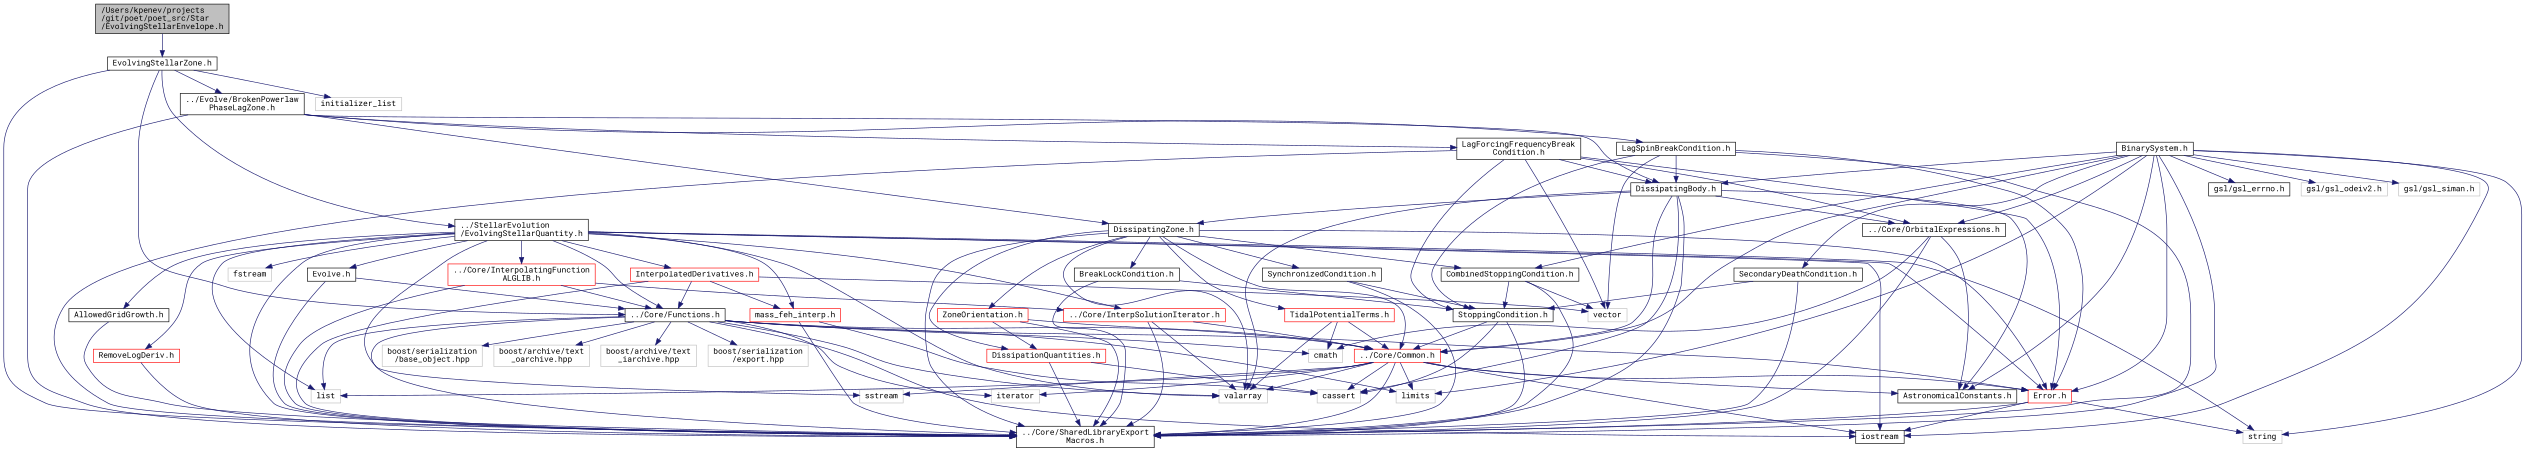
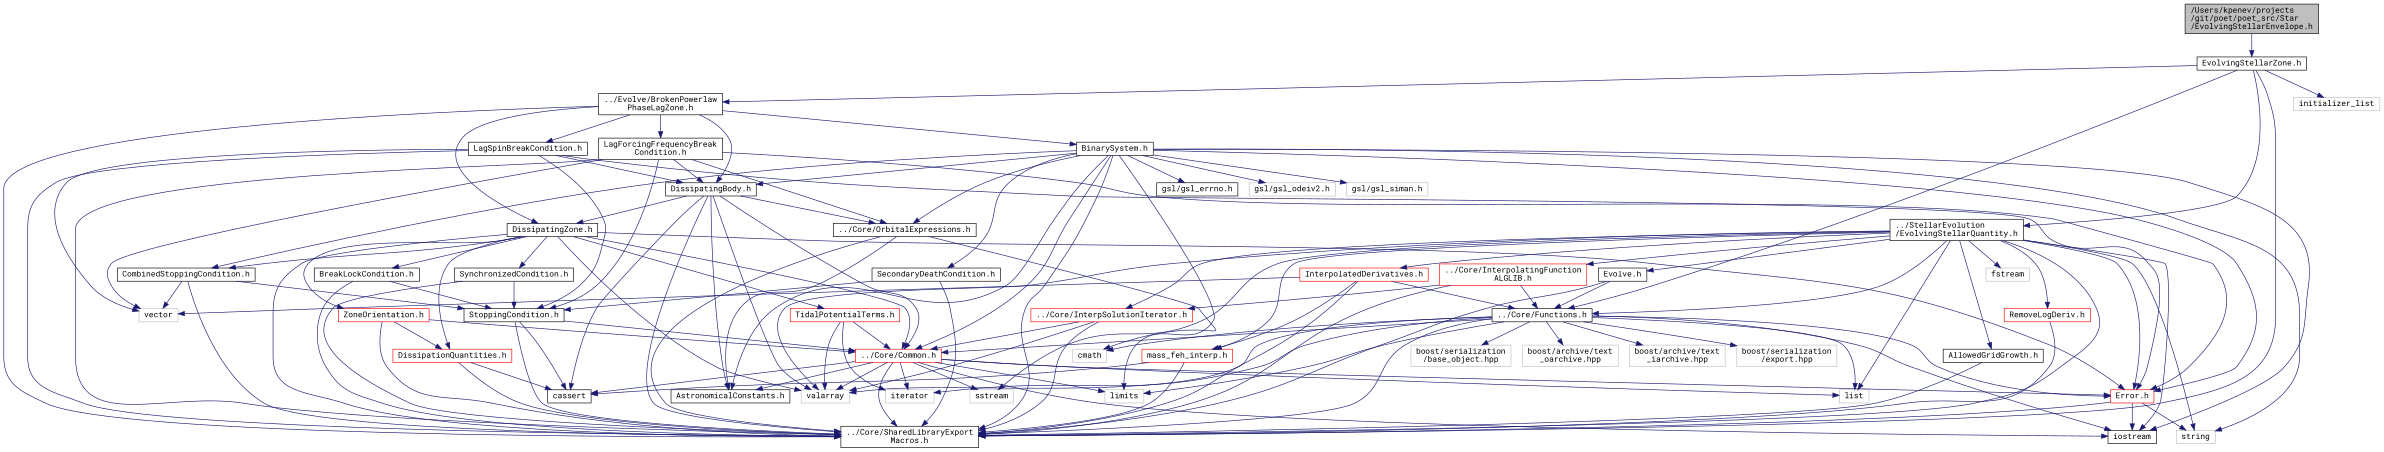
  digraph {
    fontname="Roboto Mono"
    node [color=black fillcolor=white fontname="Roboto Mono" fontsize=12 shape=record style=filled]
    edge [color=midnightblue fontname="Roboto Mono" fontsize=12 labelfontname=Helvetica labelfontsize=12 style=solid]
    n1 [fillcolor=grey75 fontcolor=black height=0.2 label="/Users/kpenev/projects\l/git/poet/poet_src/Star\l/EvolvingStellarEnvelope.h" width=0.4]
    n2 [height=0.2 label="EvolvingStellarZone.h" width=0.4]
    n3 [height=0.2 label="../Core/SharedLibraryExport\lMacros.h" width=0.4]
    n4 [height=0.2 label="../Evolve/BrokenPowerlaw\lPhaseLagZone.h" width=0.4]
    n5 [height=0.2 label="../Core/Functions.h" width=0.4]
    n6 [height=0.2 label="../StellarEvolution\l/EvolvingStellarQuantity.h" width=0.4]
    n7 [color=grey75 height=0.2 label=initializer_list width=0.4]
    n8 [height=0.2 label="DissipatingZone.h" width=0.4]
    n9 [height=0.2 label="DissipatingBody.h" width=0.4]
    n10 [height=0.2 label="BinarySystem.h" width=0.4]
    n11 [height=0.2 label="LagForcingFrequencyBreak\lCondition.h" width=0.4]
    n12 [height=0.2 label="LagSpinBreakCondition.h" width=0.4]
    n13 [color=red height=0.2 label="../Core/Common.h" width=0.4]
    n14 [color=grey75 height=0.2 label=valarray width=0.4]
    n15 [color=red height=0.2 label="Error.h" width=0.4]
    n16 [color=grey75 height=0.2 label=list width=0.4]
    n17 [color=grey75 height=0.2 label=limits width=0.4]
    n18 [height=0.2 label=iostream width=0.4]
    n19 [color=grey75 height=0.2 label=iterator width=0.4]
    n20 [color=grey75 height=0.2 label=cmath width=0.4]
    n21 [color=grey75 height=0.2 label="boost/serialization\l/base_object.hpp" width=0.4]
    n22 [color=grey75 height=0.2 label="boost/archive/text\l_oarchive.hpp" width=0.4]
    n23 [color=grey75 height=0.2 label="boost/archive/text\l_iarchive.hpp" width=0.4]
    n24 [color=grey75 height=0.2 label="boost/serialization\l/export.hpp" width=0.4]
    n25 [color=grey75 height=0.2 label=sstream width=0.4]
    n26 [color=grey75 height=0.2 label=string width=0.4]
    n27 [height=0.2 label="AllowedGridGrowth.h" width=0.4]
    n28 [color=red height=0.2 label="RemoveLogDeriv.h" width=0.4]
    n29 [height=0.2 label="Evolve.h" width=0.4]
    n30 [color=red height=0.2 label="InterpolatedDerivatives.h" width=0.4]
    n31 [color=red height=0.2 label="mass_feh_interp.h" width=0.4]
    n32 [color=red height=0.2 label="../Core/InterpSolutionIterator.h" width=0.4]
    n33 [color=red height=0.2 label="../Core/InterpolatingFunction\lALGLIB.h" width=0.4]
    n34 [color=grey75 height=0.2 label=fstream width=0.4]
    n35 [color=red height=0.2 label="ZoneOrientation.h" width=0.4]
    n36 [color=red height=0.2 label="DissipationQuantities.h" width=0.4]
    n37 [color=red height=0.2 label="TidalPotentialTerms.h" width=0.4]
    n38 [height=0.2 label="CombinedStoppingCondition.h" width=0.4]
    n39 [height=0.2 label="BreakLockCondition.h" width=0.4]
    n40 [height=0.2 label="SynchronizedCondition.h" width=0.4]
-   n41 [color=grey75 height=0.2 label=cassert width=0.4]
+   n41 [height=0.2 label=cassert width=0.4]
    n42 [height=0.2 label="AstronomicalConstants.h" width=0.4]
    n43 [height=0.2 label="../Core/OrbitalExpressions.h" width=0.4]
    n44 [height=0.2 label="SecondaryDeathCondition.h" width=0.4]
    n45 [height=0.2 label="gsl/gsl_errno.h" width=0.4]
    n46 [color=grey75 height=0.2 label="gsl/gsl_odeiv2.h" width=0.4]
    n47 [color=grey75 height=0.2 label="gsl/gsl_siman.h" width=0.4]
    n48 [height=0.2 label="StoppingCondition.h" width=0.4]
    n49 [color=grey75 height=0.2 label=vector width=0.4]
    n1 -> n2
    n2 -> n3
    n2 -> n4
    n2 -> n5
    n2 -> n6
    n2 -> n7
    n4 -> n3
    n4 -> n8
    n4 -> n9
+   n4 -> n10
    n4 -> n11
    n4 -> n12
    n5 -> n3
    n5 -> n13
    n5 -> n14
    n5 -> n15
    n5 -> n16
    n5 -> n17
    n5 -> n18
    n5 -> n19
    n5 -> n20
    n5 -> n21
    n5 -> n22
    n5 -> n23
    n5 -> n24
    n6 -> n3
    n6 -> n5
    n6 -> n14
    n6 -> n15
    n6 -> n16
    n6 -> n18
    n6 -> n25
    n6 -> n26
    n6 -> n27
    n6 -> n28
    n6 -> n29
    n6 -> n30
    n6 -> n31
    n6 -> n32
    n6 -> n33
    n6 -> n34
    n8 -> n3
    n8 -> n13
    n8 -> n14
    n8 -> n15
    n8 -> n35
    n8 -> n36
    n8 -> n37
    n8 -> n38
    n8 -> n39
    n8 -> n40
    n9 -> n3
    n9 -> n8
    n9 -> n13
    n9 -> n14
    n9 -> n41
    n9 -> n42
    n9 -> n43
    n10 -> n3
    n10 -> n9
    n10 -> n13
    n10 -> n15
    n10 -> n17
    n10 -> n18
    n10 -> n26
    n10 -> n38
    n10 -> n42
    n10 -> n43
    n10 -> n44
    n10 -> n45
    n10 -> n46
    n10 -> n47
    n11 -> n3
    n11 -> n9
    n11 -> n15
    n11 -> n43
    n11 -> n48
    n11 -> n49
    n12 -> n3
    n12 -> n9
    n12 -> n15
    n12 -> n48
    n12 -> n49
    n13 -> n3
    n13 -> n14
    n13 -> n15
    n13 -> n16
    n13 -> n17
    n13 -> n18
    n13 -> n19
    n13 -> n25
    n13 -> n41
    n13 -> n42
    n15 -> n3
    n15 -> n18
    n15 -> n26
    n27 -> n3
    n28 -> n3
    n29 -> n3
    n29 -> n5
    n30 -> n3
    n30 -> n5
    n30 -> n31
    n30 -> n49
    n31 -> n3
    n31 -> n41
    n32 -> n3
    n32 -> n13
    n32 -> n14
    n33 -> n3
    n33 -> n5
    n33 -> n32
    n35 -> n3
    n35 -> n13
    n35 -> n36
    n36 -> n3
    n36 -> n41
    n37 -> n13
    n37 -> n14
-   n37 -> n20
+   n37 -> n19
    n38 -> n3
    n38 -> n48
    n38 -> n49
    n39 -> n3
    n39 -> n48
    n40 -> n3
    n40 -> n48
    n43 -> n3
    n43 -> n20
    n43 -> n42
    n44 -> n3
    n44 -> n48
    n48 -> n3
    n48 -> n13
    n48 -> n41
  }
